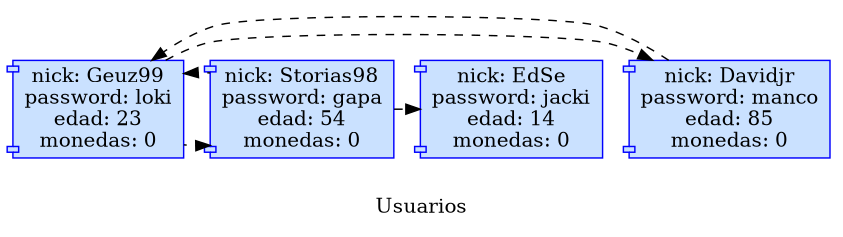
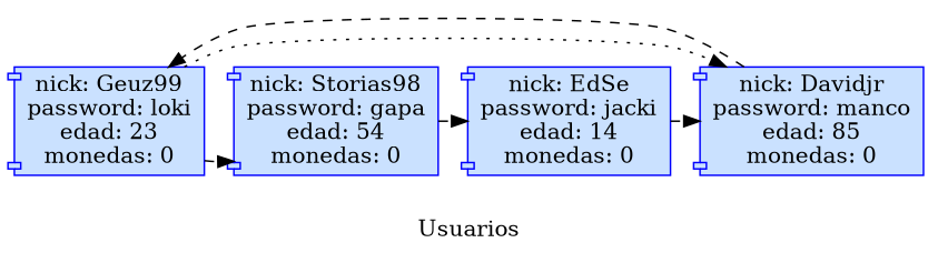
  digraph {
    label=Usuarios
    node [color=blue fillcolor=lightsteelblue1 shape=component style=filled]
    edge [style=dashed]
    n1 [label="nick: Geuz99\npassword: loki\nedad: 23\nmonedas: 0"]
    n2 [label="nick: Storias98\npassword: gapa\nedad: 54\nmonedas: 0"]
    n3 [label="nick: Davidjr\npassword: manco\nedad: 85\nmonedas: 0"]
    n4 [label="nick: EdSe\npassword: jacki\nedad: 14\nmonedas: 0"]
    subgraph sub_1 {
      rank=same
      n1
      n2
      n3
      n4
    }
-   n1 -> n2 [style=dotted]
-   n1 -> n3
-   n2 -> n1 [style=dotted]
+   n1 -> n2
+   n1 -> n3 [style=dotted]
    n2 -> n4
    n3 -> n1
+   n4 -> n3
  }
